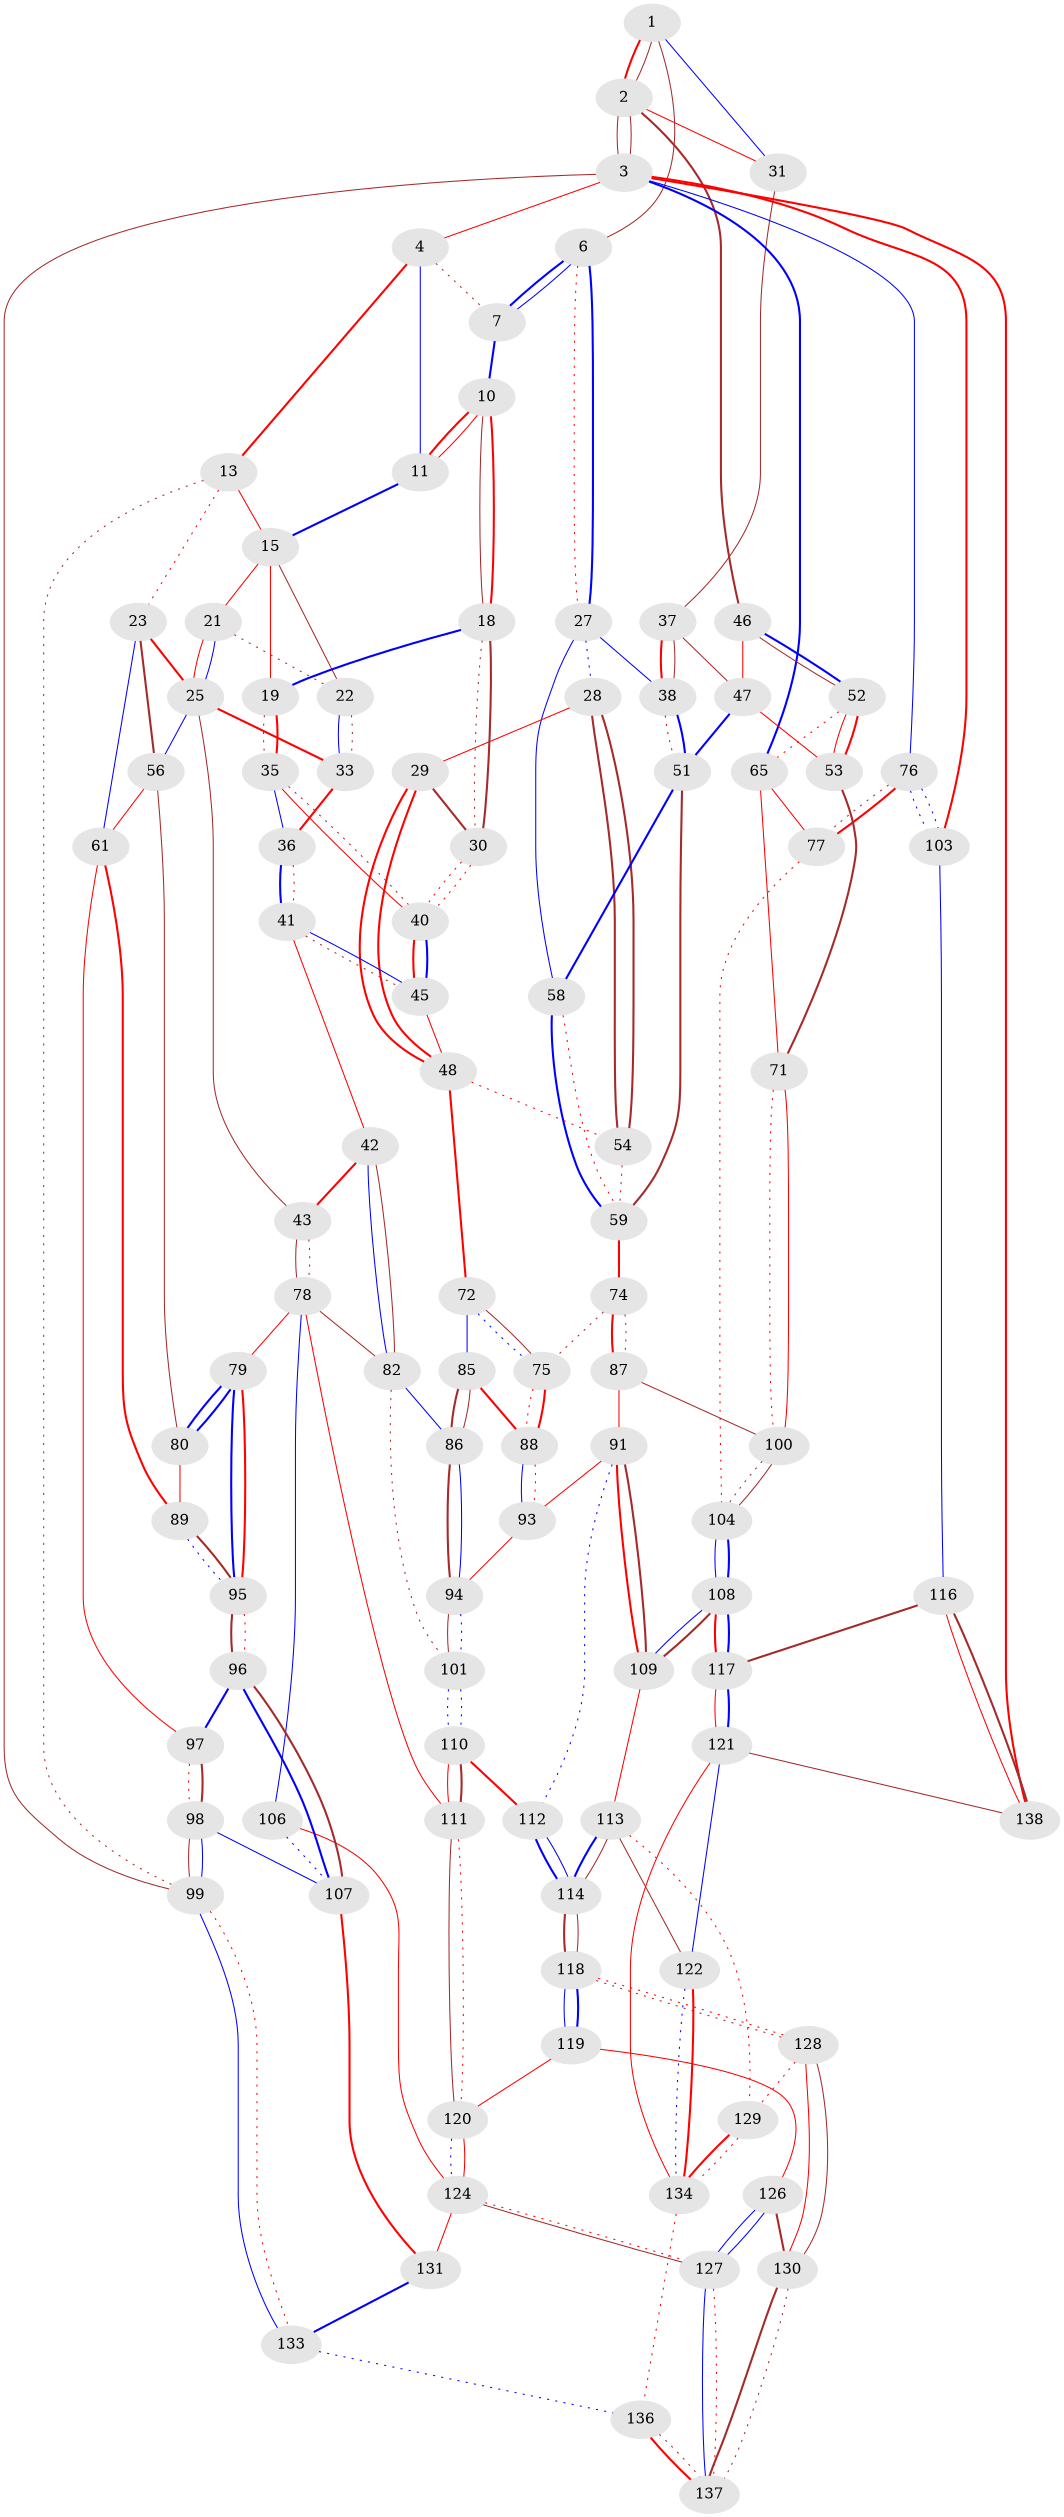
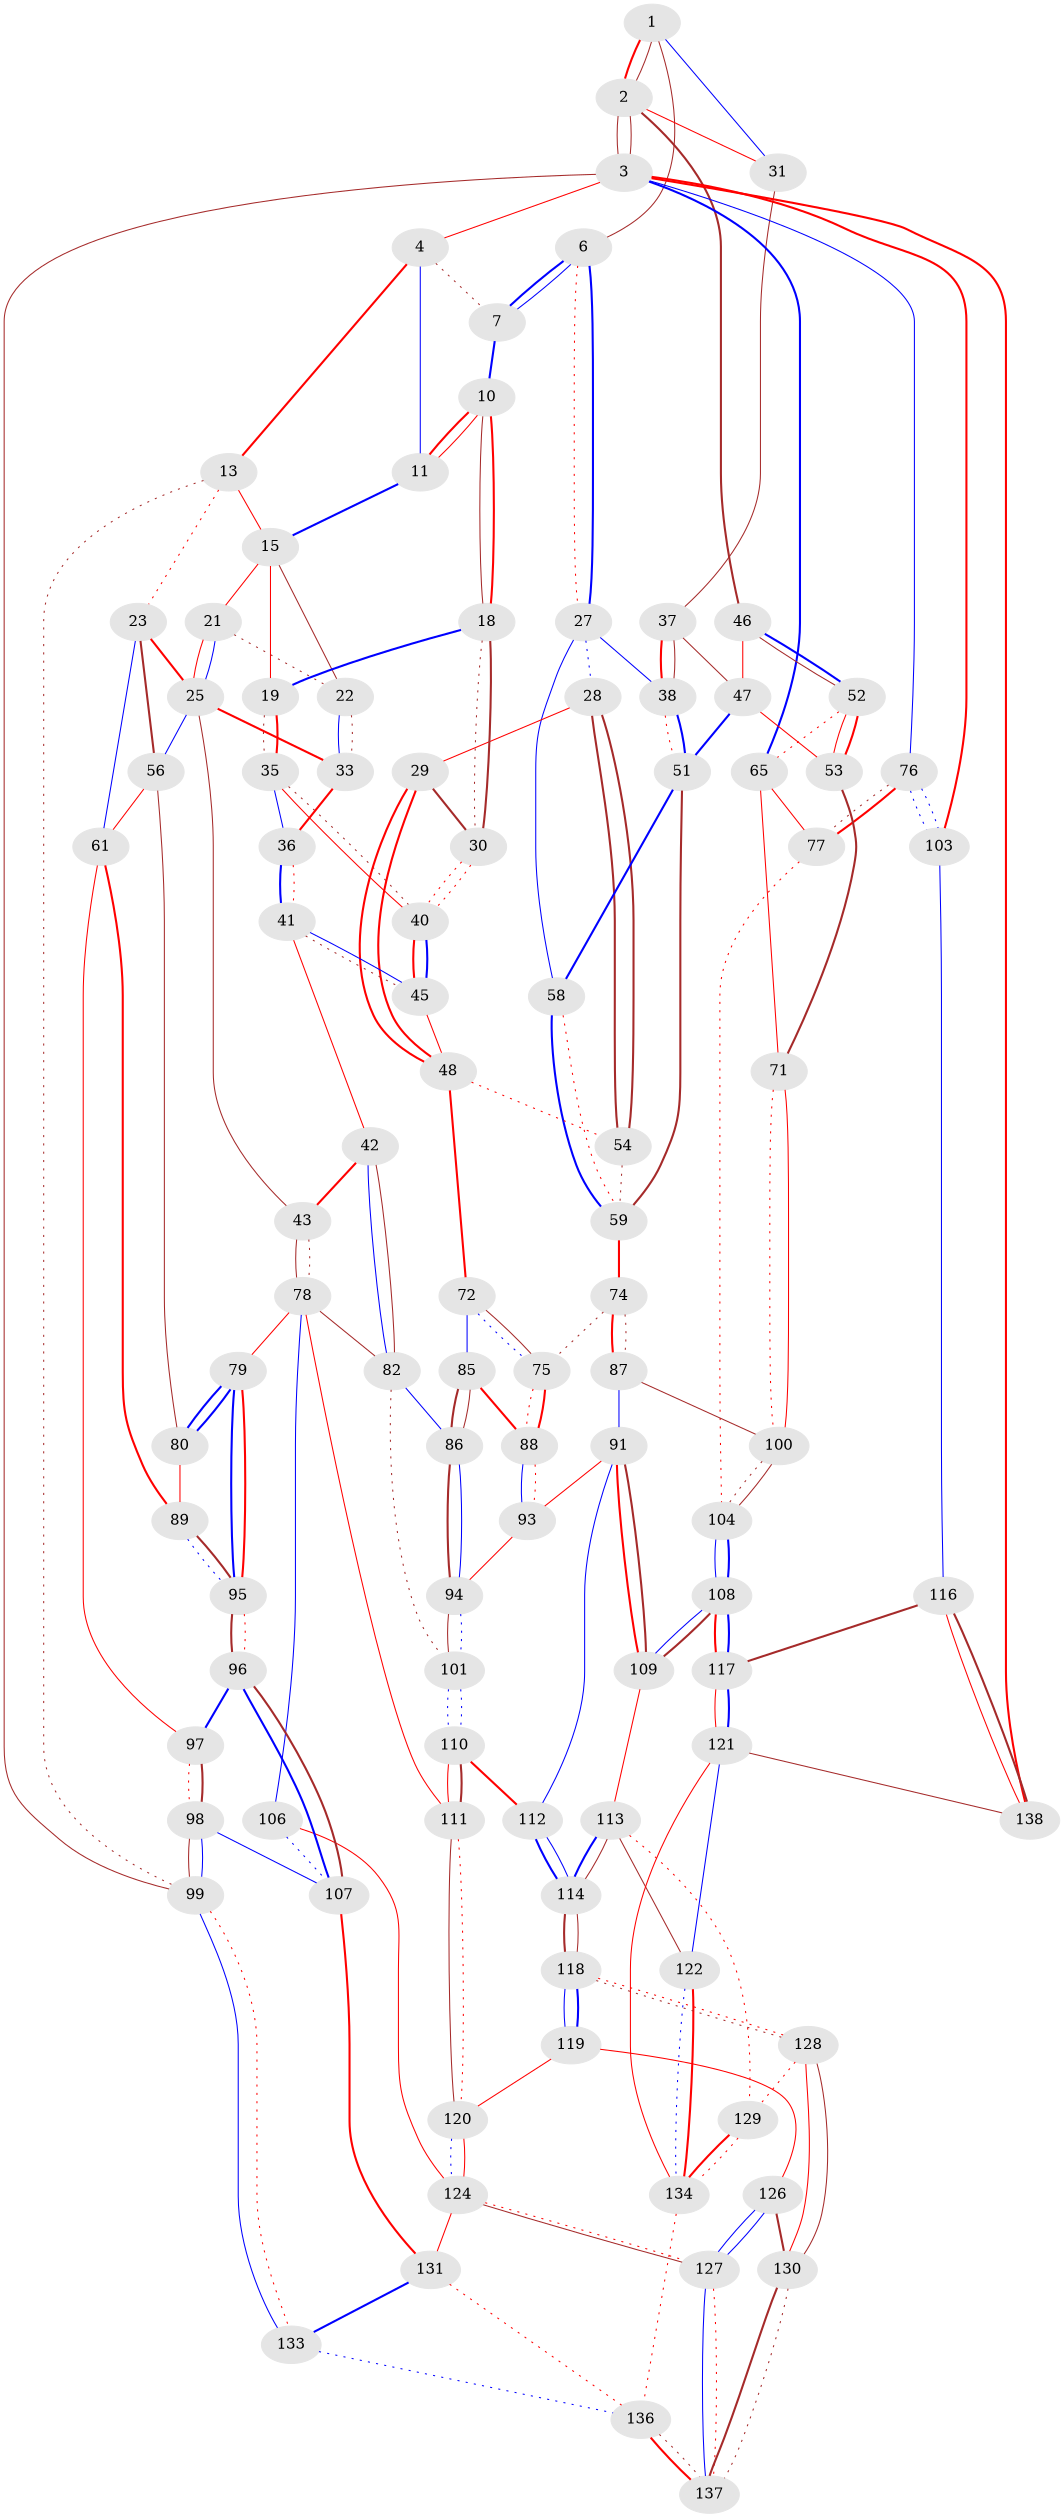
  graph {
    node [color=gray90 style=filled]
    edge [color=red style=solid]
    1 [super="+5"]
    2 [super="+32"]
    6
    31
    3 [super="+64+102"]
    46
    7
    27 [super="+39"]
    37
    4 [super="+9+8"]
    65 [super="+70"]
    76
    99
    103
    138
    47 [super="+50"]
    52
    11
    13 [super="+14"]
    71
    77
    133
    116
    10
    15 [super="+16+20"]
    23 [super="+26+24"]
    28
    38
    58
    18
    19
    30
    21
    22
    25 [super="+34"]
    56 [super="+81"]
    61 [super="+62"]
    35
    33
    40
    36
    43
    80
    89
    97
    78 [super="+84"]
    29
    54
    51 [super="+66"]
    59 [super="+60+67"]
    48 [super="+49+55"]
    72 [super="+73"]
    45
    41
    42
    53 [super="+68"]
    82 [super="+83"]
    86
    101
    79
    106
    111
    75
    85
    74
    100
    87 [super="+90"]
    91 [super="+92"]
    95
    98
    104
    88
    93
    108
    107 [super="+115"]
    124 [super="+125"]
    120
    96
    94
    110
    109
    112
    113 [super="+123"]
    114
    131 [super="+132"]
    136 [super="+140"]
    117
    127
    121 [super="+139"]
    122
    129
    118
    134 [super="+135"]
    119
    128
    126
    130
    137
    1 -- 2 [style=bold]
    1 -- 2 [color=brown]
    1 -- 6 [color=brown]
    1 -- 31 [color=blue]
    2 -- 31
    2 -- 3 [color=brown]
    2 -- 3 [color=brown]
    2 -- 46 [color=brown style=bold]
    6 -- 7 [color=blue style=bold]
    6 -- 7 [color=blue]
    6 -- 27 [style=dotted]
    6 -- 27 [color=blue style=bold]
    31 -- 37 [color=brown]
    3 -- 4
    3 -- 65 [color=blue style=bold]
    3 -- 76 [color=blue]
    3 -- 99 [color=brown]
    3 -- 103 [style=bold]
    3 -- 138 [style=bold]
    46 -- 47
    46 -- 52 [color=brown]
    46 -- 52 [color=blue style=bold]
    7 -- 10 [color=blue style=bold]
    27 -- 28 [color=blue style=dotted]
    27 -- 38 [color=blue]
    27 -- 58 [color=blue]
    37 -- 47 [color=brown]
    37 -- 38 [style=bold]
    37 -- 38 [color=brown]
    4 -- 7 [color=brown style=dotted]
    4 -- 11 [color=blue]
    4 -- 13 [style=bold weight=2]
    65 -- 71
    65 -- 77
    76 -- 103 [color=blue style=dotted]
    76 -- 103 [color=blue style=dotted]
    76 -- 77 [color=brown style=dotted]
    76 -- 77 [style=bold]
    99 -- 133 [color=blue]
    99 -- 133 [style=dotted]
    103 -- 116 [color=blue]
    47 -- 51 [color=blue style=bold]
    47 -- 53
    52 -- 65 [style=dotted]
    52 -- 53
    52 -- 53 [style=bold]
    11 -- 15 [color=blue style=bold]
    13 -- 99 [color=brown style=dotted]
    13 -- 15
    13 -- 23 [style=dotted weight=2]
    71 -- 100 [style=dotted]
    71 -- 100
    77 -- 104 [style=dotted]
    133 -- 136 [color=blue style=dotted]
    116 -- 138
    116 -- 138 [color=brown style=bold]
    116 -- 117 [color=brown style=bold]
    10 -- 11 [style=bold]
    10 -- 11
    10 -- 18 [color=brown]
    10 -- 18 [style=bold]
    15 -- 19
    15 -- 21
    15 -- 22 [color=brown]
    23 -- 25 [style=bold]
    23 -- 56 [color=brown style=bold]
    23 -- 61 [color=blue weight=2]
    28 -- 29
    28 -- 54 [color=brown style=bold]
    28 -- 54 [color=brown style=bold]
    38 -- 51 [style=dotted]
    38 -- 51 [color=blue style=bold]
    58 -- 59 [color=blue style=bold]
    58 -- 59 [style=dotted]
    18 -- 19 [color=blue style=bold]
    18 -- 30 [color=brown style=dotted]
    18 -- 30 [color=brown style=bold]
    19 -- 35 [color=brown style=dotted]
    19 -- 35 [style=bold]
    30 -- 40 [style=dotted]
    30 -- 40 [style=dotted]
    21 -- 22 [color=brown style=dotted]
    21 -- 25
    21 -- 25 [color=blue]
    22 -- 33 [color=blue]
    22 -- 33 [color=brown style=dotted]
    25 -- 56 [color=blue]
    25 -- 33 [style=bold]
    25 -- 43 [color=brown]
    56 -- 61
    56 -- 80 [color=brown]
    61 -- 89 [style=bold]
    61 -- 97
    35 -- 40
    35 -- 40 [color=brown style=dotted]
    35 -- 36 [color=blue]
    33 -- 36 [style=bold]
    40 -- 45 [style=bold]
    40 -- 45 [color=blue style=bold]
    36 -- 41 [color=blue style=bold]
    36 -- 41 [style=dotted]
    43 -- 78 [color=brown]
    43 -- 78 [color=brown style=dotted]
    80 -- 89
    89 -- 95 [color=blue style=dotted]
    89 -- 95 [color=brown style=bold]
    97 -- 98 [style=dotted]
    97 -- 98 [color=brown style=bold]
    78 -- 82 [color=brown]
    78 -- 79
    78 -- 106 [color=blue]
    78 -- 111
    29 -- 30 [color=brown style=bold]
    29 -- 48 [style=bold]
    29 -- 48 [style=bold]
    54 -- 59 [color=brown style=dotted]
    51 -- 58 [color=blue style=bold]
    51 -- 59 [color=brown style=bold]
    59 -- 74 [style=bold]
    48 -- 54 [style=dotted]
    48 -- 72 [style=bold weight=2]
    72 -- 75 [color=blue style=dotted]
    72 -- 75 [color=brown]
    72 -- 85 [color=blue]
    45 -- 48
    41 -- 45 [color=brown style=dotted]
    41 -- 45 [color=blue]
    41 -- 42
    42 -- 43 [style=bold]
    42 -- 82 [color=blue]
    42 -- 82 [color=brown]
    53 -- 71 [color=brown style=bold]
    82 -- 86 [color=blue]
    82 -- 101 [color=brown style=dotted]
    86 -- 94 [color=brown style=bold]
    86 -- 94 [color=blue]
    101 -- 110 [color=blue style=dotted]
    101 -- 110 [color=blue style=dotted]
    79 -- 80 [color=blue style=bold]
    79 -- 80 [color=blue style=bold]
    79 -- 95 [color=blue style=bold]
    79 -- 95 [style=bold]
    106 -- 107 [color=blue style=dotted]
    106 -- 124
    111 -- 120 [color=brown]
    111 -- 120 [style=dotted]
    75 -- 88 [style=dotted]
    75 -- 88 [style=bold]
    85 -- 86 [color=brown style=bold]
    85 -- 86 [color=brown]
    85 -- 88 [style=bold]
    74 -- 75 [color=brown style=dotted]
    74 -- 87 [style=bold]
    74 -- 87 [color=brown style=dotted]
    100 -- 104 [color=brown style=dotted]
    100 -- 104 [color=brown]
    87 -- 100 [color=brown]
-   87 -- 91
+   87 -- 91 [color=blue]
    91 -- 93
    91 -- 109 [style=bold]
    91 -- 109 [color=brown style=bold]
-   91 -- 112 [color=blue style=dotted]
+   91 -- 112 [color=blue]
    95 -- 96 [color=brown style=bold]
    95 -- 96 [style=dotted]
    98 -- 99 [color=brown]
    98 -- 99 [color=blue]
    98 -- 107 [color=blue]
    104 -- 108 [color=blue]
    104 -- 108 [color=blue style=bold]
    88 -- 93 [color=blue]
    88 -- 93 [style=dotted]
    93 -- 94
    108 -- 109 [color=blue]
    108 -- 109 [color=brown style=bold]
    108 -- 117 [style=bold]
    108 -- 117 [color=blue style=bold]
    107 -- 131 [style=bold]
    124 -- 131
    124 -- 127 [color=brown]
    124 -- 127 [style=dotted]
    120 -- 124 [color=blue style=dotted]
    120 -- 124
    96 -- 97 [color=blue style=bold]
    96 -- 107 [color=blue style=bold]
    96 -- 107 [color=brown style=bold]
    94 -- 101 [color=brown]
    94 -- 101 [color=blue style=dotted]
    110 -- 111
    110 -- 111 [color=brown style=bold]
    110 -- 112 [style=bold]
    109 -- 113
    112 -- 114 [color=blue style=bold]
    112 -- 114 [color=blue]
    113 -- 114 [color=blue style=bold]
    113 -- 114 [color=brown]
    113 -- 122 [color=brown]
    113 -- 129 [style=dotted]
    114 -- 118 [color=brown style=bold]
    114 -- 118 [color=brown]
    131 -- 133 [color=blue style=bold]
+   131 -- 136 [style=dotted]
    136 -- 137 [style=bold]
    136 -- 137 [color=brown style=dotted]
    117 -- 121
    117 -- 121 [color=blue style=bold]
    127 -- 137 [color=blue]
    127 -- 137 [style=dotted]
    121 -- 138 [color=brown]
    121 -- 122 [color=blue]
    121 -- 134
    122 -- 134 [color=blue style=dotted]
    122 -- 134 [style=bold]
    129 -- 134 [style=bold]
    129 -- 134 [style=dotted]
    118 -- 119 [color=blue]
    118 -- 119 [color=blue style=bold]
    118 -- 128 [color=brown style=dotted]
    118 -- 128 [style=dotted]
    134 -- 136 [style=dotted]
    119 -- 120
    119 -- 126
    128 -- 129 [style=dotted]
    128 -- 130
    128 -- 130 [color=brown]
    126 -- 127 [color=blue]
    126 -- 127 [color=blue]
    126 -- 130 [color=brown style=bold]
    130 -- 137 [color=brown style=bold]
    130 -- 137 [color=brown style=dotted]
  }
